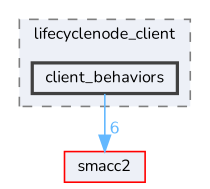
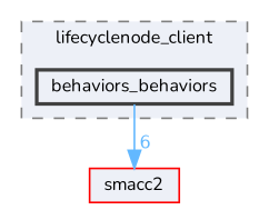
  digraph {
    compound=true
    fontname=Nunito
    node [fillcolor="#edf0f7" fontname=Nunito fontsize=10 shape=box]
-   n1 [color=grey25 height=0.2 label=client_behaviors style="filled,bold" width=0.4]
+   n1 [color=grey25 height=0.2 label=behaviors_behaviors style="filled,bold" width=0.4]
    n2 [color=red height=0.2 label=smacc2 style=filled width=0.4]
    subgraph cluster_1 {
      bgcolor="#edf0f7"
      fontsize=10
      label=lifecyclenode_client
      pencolor=grey50
      style="filled,dashed"
      n1
    }
    n1 -> n2 [color=steelblue1 fontcolor=steelblue1 fontname=Nunito fontsize=10 headlabel=6 labeldistance=1.5 labelfontname=Helvetica labelfontsize=10]
  }
